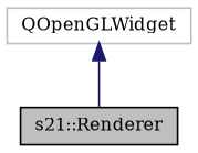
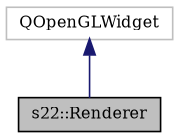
  digraph {
    fontname="DejaVu Serif"
    node [fontname="DejaVu Serif" fontsize=10 shape=record style=filled]
-   n1 [color=black fillcolor=grey75 fontcolor=black height=0.2 label="s21::Renderer" width=0.4]
+   n1 [color=black fillcolor=grey75 fontcolor=black height=0.2 label="s22::Renderer" width=0.4]
    n2 [color=grey75 fillcolor=white height=0.2 label=QOpenGLWidget width=0.4]
    n2 -> n1 [color=midnightblue dir=back fontname="DejaVu Serif" fontsize=10 labelfontname=Helvetica labelfontsize=10 style=solid]
  }
